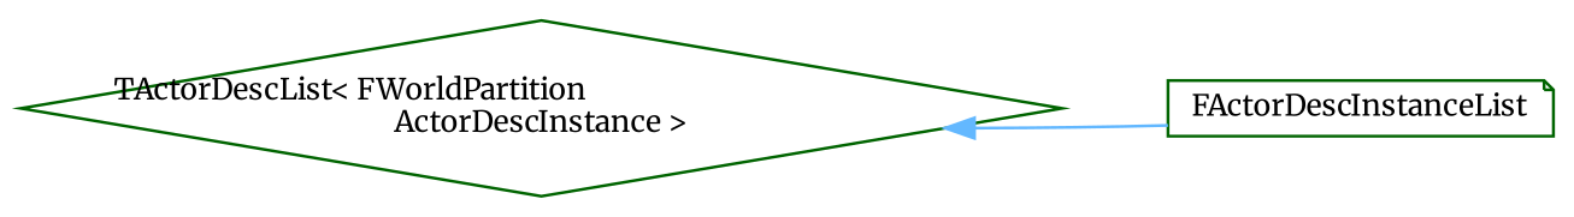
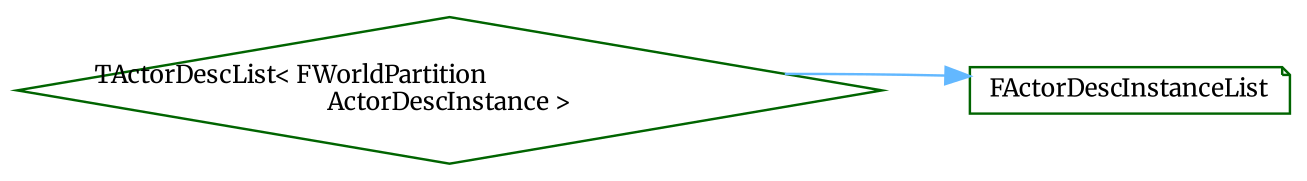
  digraph {
    rankdir=LR
    fontname=Merriweather
    node [color=darkgreen fillcolor=white fontname=Merriweather fontsize=10 style=filled]
    n1 [height=0.2 label="TActorDescList\< FWorldPartition\lActorDescInstance \>" shape=diamond width=0.4]
    n2 [height=0.2 label=FActorDescInstanceList shape=note width=0.4]
-   n1 -> n2 [color=steelblue1 dir=back fontname=Merriweather fontsize=10 labelfontname=Helvetica labelfontsize=10 style=solid]
+   n2 -> n1 [color=steelblue1 dir=back fontname=Merriweather fontsize=10 labelfontname=Helvetica labelfontsize=10 style=solid]
  }
